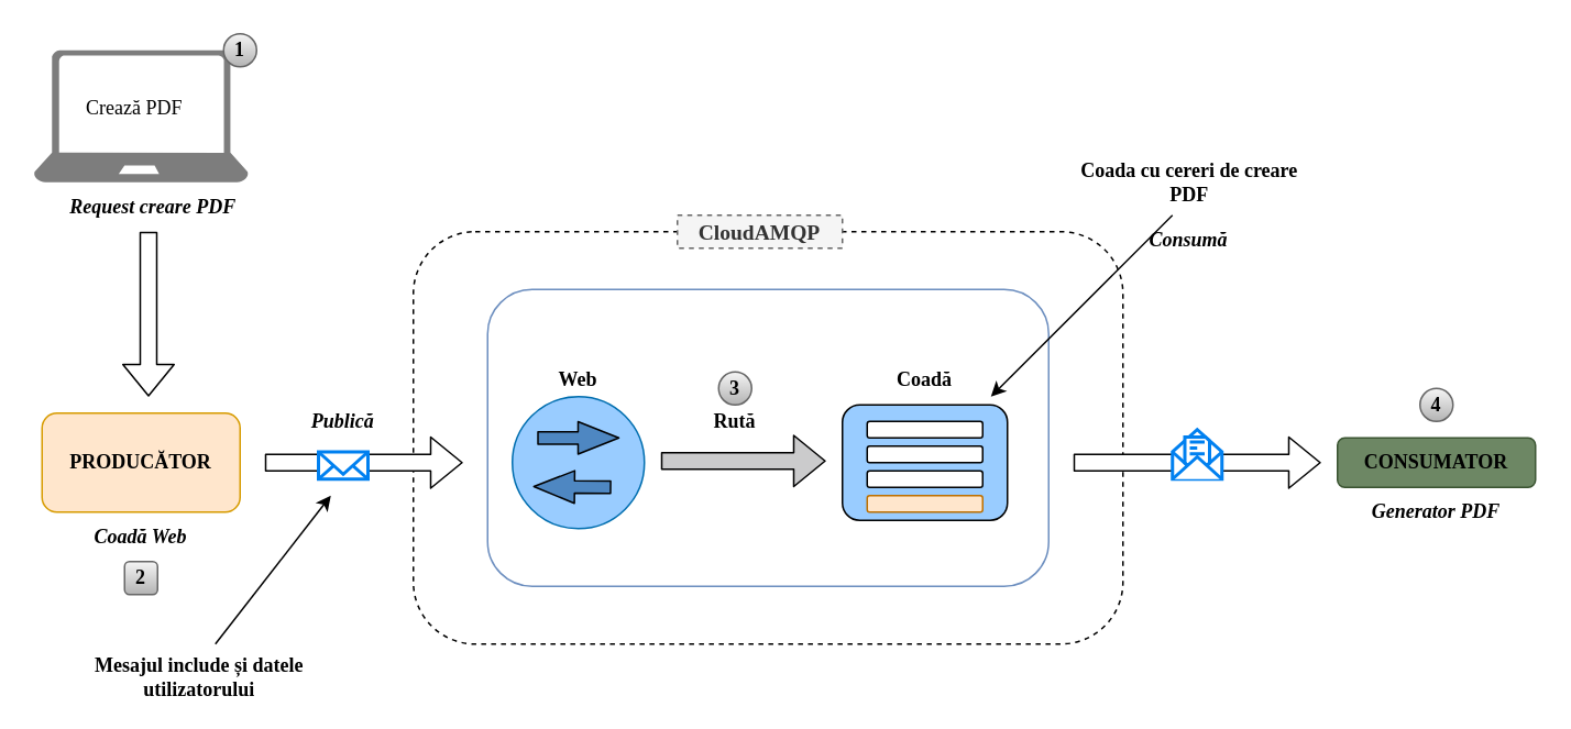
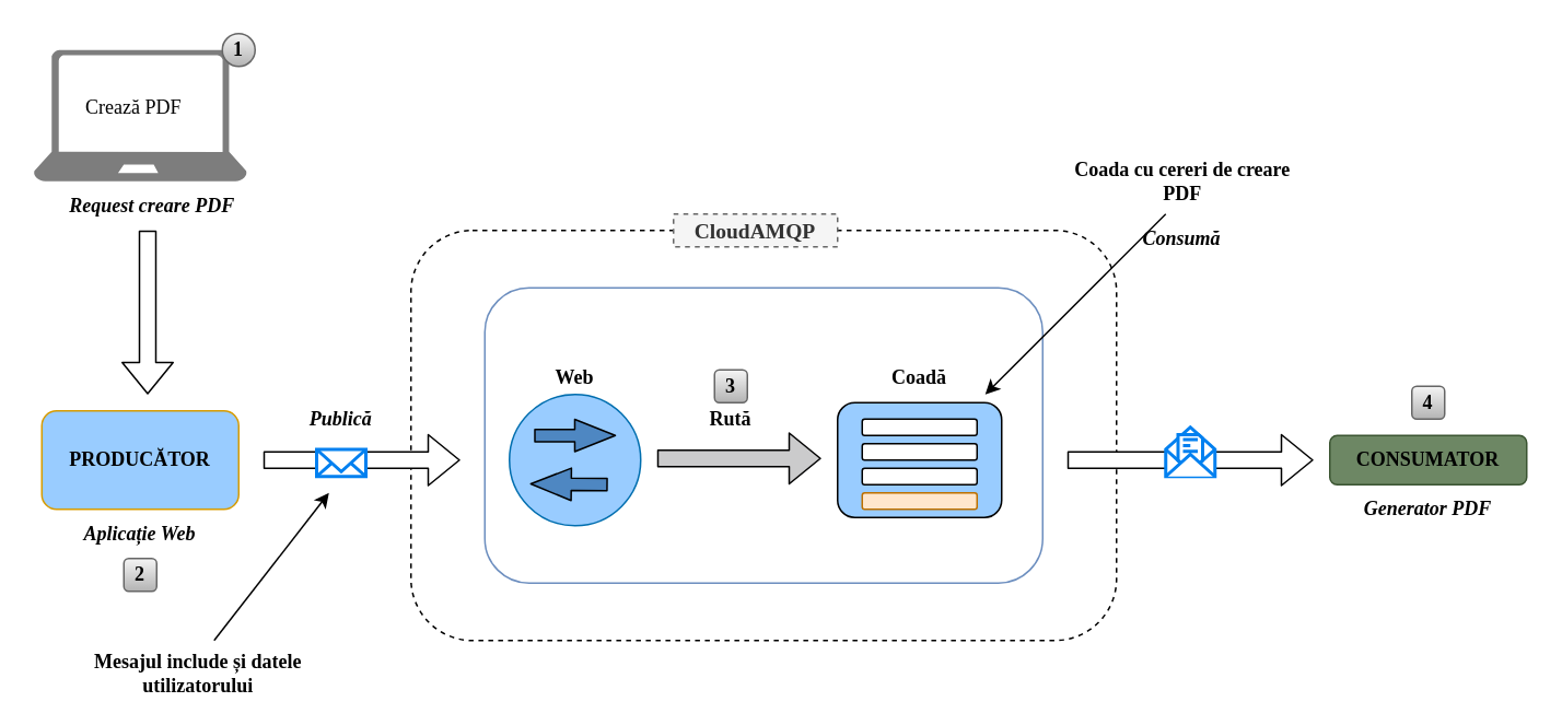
  <mxCell id="0" />
  <mxCell id="1" parent="0" />
  <mxCell id="2" value="" style="shadow=0;dashed=0;html=1;strokeColor=none;labelPosition=center;verticalLabelPosition=bottom;verticalAlign=top;align=center;shape=mxgraph.azure.laptop;fillColor=#7D7D7D;" parent="1" vertex="1"><mxGeometry x="20" y="30" width="130" height="80" as="geometry" /></mxCell>
  <mxCell id="3" value="&lt;font face=&quot;Verdana&quot;&gt;Crează PDF&lt;/font&gt;" style="text;html=1;resizable=0;points=[];autosize=1;align=left;verticalAlign=top;spacingTop=-4;rounded=0;" parent="1" vertex="1"><mxGeometry x="50" y="55" width="80" height="20" as="geometry" /></mxCell>
  <mxCell id="4" value="" style="shape=image;html=1;verticalAlign=top;verticalLabelPosition=bottom;labelBackgroundColor=#ffffff;imageAspect=0;aspect=fixed;image=https://cdn2.iconfinder.com/data/icons/font-awesome/1792/hand-pointer-o-128.png;rounded=0;rotation=-15;" parent="1" vertex="1"><mxGeometry x="105" y="70" width="25" height="25" as="geometry" /></mxCell>
- <mxCell id="5" value="&lt;b&gt;&lt;font face=&quot;Verdana&quot;&gt;PRODUCĂTOR&lt;/font&gt;&lt;/b&gt;" style="rounded=1;whiteSpace=wrap;html=1;fillColor=#ffe6cc;strokeColor=#d79b00;" parent="1" vertex="1"><mxGeometry x="25" y="250" width="120" height="60" as="geometry" /></mxCell>
+ <mxCell id="5" value="&lt;b&gt;&lt;font face=&quot;Verdana&quot;&gt;PRODUCĂTOR&lt;/font&gt;&lt;/b&gt;" style="rounded=1;whiteSpace=wrap;html=1;fillColor=#99ccff;strokeColor=#d79b00;" parent="1" vertex="1"><mxGeometry x="25" y="250" width="120" height="60" as="geometry" /></mxCell>
  <mxCell id="6" value="" style="shape=flexArrow;endArrow=classic;html=1;" parent="1" edge="1"><mxGeometry width="50" height="50" relative="1" as="geometry"><mxPoint x="89.5" y="140" as="sourcePoint" /><mxPoint x="89.5" y="240" as="targetPoint" /></mxGeometry></mxCell>
  <mxCell id="7" value="&lt;i&gt;&lt;b&gt;&lt;font face=&quot;Verdana&quot;&gt;Request creare PDF&lt;/font&gt;&lt;/b&gt;&lt;/i&gt;" style="text;html=1;strokeColor=none;fillColor=none;align=center;verticalAlign=middle;whiteSpace=wrap;rounded=0;" parent="1" vertex="1"><mxGeometry x="25" y="110" width="135" height="30" as="geometry" /></mxCell>
- <mxCell id="8" value="&lt;b&gt;&lt;i&gt;&lt;font face=&quot;Verdana&quot;&gt;Coadă Web&lt;/font&gt;&lt;/i&gt;&lt;/b&gt;" style="text;html=1;strokeColor=none;fillColor=none;align=center;verticalAlign=middle;whiteSpace=wrap;rounded=0;" parent="1" vertex="1"><mxGeometry x="25" y="310" width="120" height="30" as="geometry" /></mxCell>
+ <mxCell id="8" value="&lt;b&gt;&lt;i&gt;&lt;font face=&quot;Verdana&quot;&gt;Aplicație Web&lt;/font&gt;&lt;/i&gt;&lt;/b&gt;" style="text;html=1;strokeColor=none;fillColor=none;align=center;verticalAlign=middle;whiteSpace=wrap;rounded=0;" parent="1" vertex="1"><mxGeometry x="25" y="310" width="120" height="30" as="geometry" /></mxCell>
  <mxCell id="9" value="" style="rounded=1;whiteSpace=wrap;html=1;dashed=1;" parent="1" vertex="1"><mxGeometry x="250" y="140" width="430" height="250" as="geometry" /></mxCell>
  <mxCell id="10" value="" style="rounded=1;whiteSpace=wrap;html=1;fillColor=#FFFFFF;strokeColor=#6c8ebf;" parent="1" vertex="1"><mxGeometry x="295" y="175" width="340" height="180" as="geometry" /></mxCell>
  <mxCell id="11" value="&lt;b&gt;&lt;font style=&quot;font-size: 13px&quot; face=&quot;Verdana&quot;&gt;CloudAMQP&lt;/font&gt;&lt;/b&gt;" style="text;html=1;align=center;verticalAlign=middle;whiteSpace=wrap;rounded=0;dashed=1;fillColor=#f5f5f5;strokeColor=#666666;fontColor=#333333;" parent="1" vertex="1"><mxGeometry x="410" y="130" width="100" height="20" as="geometry" /></mxCell>
  <mxCell id="12" value="" style="shape=flexArrow;endArrow=classic;html=1;fillColor=#ffffff;" parent="1" edge="1"><mxGeometry width="50" height="50" relative="1" as="geometry"><mxPoint x="160" y="280" as="sourcePoint" /><mxPoint x="280" y="280" as="targetPoint" /></mxGeometry></mxCell>
  <mxCell id="13" value="&lt;i&gt;&lt;b&gt;&lt;font face=&quot;Verdana&quot;&gt;Publică&lt;/font&gt;&lt;/b&gt;&lt;/i&gt;" style="text;html=1;strokeColor=none;fillColor=none;align=center;verticalAlign=middle;whiteSpace=wrap;rounded=0;" parent="1" vertex="1"><mxGeometry x="140" y="240" width="135" height="30" as="geometry" /></mxCell>
  <mxCell id="14" value="" style="ellipse;whiteSpace=wrap;html=1;aspect=fixed;fillColor=#99CCFF;strokeColor=#006EAF;fontColor=#ffffff;" vertex="1" parent="1"><mxGeometry x="310" y="240" width="80" height="80" as="geometry" /></mxCell>
  <mxCell id="15" value="" style="shape=flexArrow;endArrow=classic;html=1;width=7.5;endSize=7.892;endWidth=11.25;fillColor=#4E87C2;" edge="1" parent="1"><mxGeometry width="50" height="50" relative="1" as="geometry"><mxPoint x="325" y="265" as="sourcePoint" /><mxPoint x="375" y="265" as="targetPoint" /></mxGeometry></mxCell>
  <mxCell id="16" value="" style="shape=flexArrow;endArrow=classic;html=1;width=7.5;endSize=7.892;endWidth=11.25;fillColor=#4E87C2;gradientColor=none;" edge="1" parent="1"><mxGeometry width="50" height="50" relative="1" as="geometry"><mxPoint x="370" y="295" as="sourcePoint" /><mxPoint x="322.5" y="294.5" as="targetPoint" /></mxGeometry></mxCell>
  <mxCell id="17" value="" style="shape=flexArrow;endArrow=classic;html=1;fillColor=#CBCBCC;" edge="1" parent="1"><mxGeometry width="50" height="50" relative="1" as="geometry"><mxPoint x="400" y="279" as="sourcePoint" /><mxPoint x="500" y="279" as="targetPoint" /></mxGeometry></mxCell>
  <mxCell id="18" value="" style="rounded=1;whiteSpace=wrap;html=1;fillColor=#99CCFF;" vertex="1" parent="1"><mxGeometry x="510" y="245" width="100" height="70" as="geometry" /></mxCell>
  <mxCell id="19" value="" style="rounded=1;whiteSpace=wrap;html=1;fillColor=#ffffff;" vertex="1" parent="1"><mxGeometry x="525" y="255" width="70" height="10" as="geometry" /></mxCell>
  <mxCell id="20" value="" style="rounded=1;whiteSpace=wrap;html=1;fillColor=#ffffff;" vertex="1" parent="1"><mxGeometry x="525" y="270" width="70" height="10" as="geometry" /></mxCell>
  <mxCell id="21" value="" style="rounded=1;whiteSpace=wrap;html=1;fillColor=#ffffff;" vertex="1" parent="1"><mxGeometry x="525" y="285" width="70" height="10" as="geometry" /></mxCell>
  <mxCell id="22" value="" style="rounded=1;whiteSpace=wrap;html=1;fillColor=#FFE6cc;strokeColor=#BD7000;fontColor=#ffffff;" vertex="1" parent="1"><mxGeometry x="525" y="300" width="70" height="10" as="geometry" /></mxCell>
  <mxCell id="23" value="&lt;span&gt;&lt;b&gt;&lt;font face=&quot;Verdana&quot;&gt;Coadă&lt;/font&gt;&lt;/b&gt;&lt;/span&gt;" style="text;html=1;strokeColor=none;fillColor=none;align=center;verticalAlign=middle;whiteSpace=wrap;rounded=0;" vertex="1" parent="1"><mxGeometry x="540" y="220" width="40" height="20" as="geometry" /></mxCell>
  <mxCell id="24" value="&lt;b&gt;&lt;font face=&quot;Verdana&quot;&gt;Rută&lt;/font&gt;&lt;/b&gt;" style="text;html=1;strokeColor=none;fillColor=none;align=center;verticalAlign=middle;whiteSpace=wrap;rounded=0;" vertex="1" parent="1"><mxGeometry x="425" y="245" width="40" height="20" as="geometry" /></mxCell>
  <mxCell id="25" value="&lt;b&gt;&lt;font face=&quot;Verdana&quot;&gt;Web&lt;/font&gt;&lt;/b&gt;" style="text;html=1;strokeColor=none;fillColor=none;align=center;verticalAlign=middle;whiteSpace=wrap;rounded=0;" vertex="1" parent="1"><mxGeometry x="330" y="220" width="40" height="20" as="geometry" /></mxCell>
  <mxCell id="26" value="" style="shape=flexArrow;endArrow=classic;html=1;fillColor=#ffffff;" edge="1" parent="1"><mxGeometry width="50" height="50" relative="1" as="geometry"><mxPoint x="650" y="280" as="sourcePoint" /><mxPoint x="800" y="280" as="targetPoint" /></mxGeometry></mxCell>
  <mxCell id="27" value="" style="html=1;verticalLabelPosition=bottom;align=center;labelBackgroundColor=#ffffff;verticalAlign=top;strokeWidth=2;strokeColor=#0080F0;fillColor=#ffffff;shadow=0;dashed=0;shape=mxgraph.ios7.icons.envelope_(message);" vertex="1" parent="1"><mxGeometry x="710" y="260" width="30" height="30" as="geometry" /></mxCell>
  <mxCell id="28" value="" style="html=1;verticalLabelPosition=bottom;align=center;labelBackgroundColor=#ffffff;verticalAlign=top;strokeWidth=2;strokeColor=#0080F0;fillColor=#ffffff;shadow=0;dashed=0;shape=mxgraph.ios7.icons.mail;" vertex="1" parent="1"><mxGeometry x="192.5" y="273.5" width="30" height="16.5" as="geometry" /></mxCell>
  <mxCell id="29" value="&lt;i&gt;&lt;b&gt;&lt;font face=&quot;Verdana&quot;&gt;Consumă&lt;/font&gt;&lt;/b&gt;&lt;/i&gt;" style="text;html=1;strokeColor=none;fillColor=none;align=center;verticalAlign=middle;whiteSpace=wrap;rounded=0;" vertex="1" parent="1"><mxGeometry x="700" y="135" width="40" height="20" as="geometry" /></mxCell>
  <mxCell id="30" value="&lt;font face=&quot;Verdana&quot; color=&quot;#000000&quot;&gt;&lt;b&gt;CONSUMATOR&lt;/b&gt;&lt;/font&gt;" style="rounded=1;whiteSpace=wrap;html=1;fillColor=#6d8764;strokeColor=#3A5431;fontColor=#ffffff;" vertex="1" parent="1"><mxGeometry x="810" y="265" width="120" height="30" as="geometry" /></mxCell>
  <mxCell id="31" value="" style="shape=image;verticalLabelPosition=bottom;labelBackgroundColor=#ffffff;verticalAlign=top;aspect=fixed;imageAspect=0;image=https://encrypted-tbn0.gstatic.com/images?q=tbn:ANd9GcRxePdFeT2ZMQWmH1yoJ8qKBGzcDYLm7c0rh98nly5u-yL7YZcF;" vertex="1" parent="1"><mxGeometry x="415" y="190" width="90" height="17" as="geometry" /></mxCell>
  <mxCell id="32" value="&lt;b&gt;&lt;i&gt;&lt;font face=&quot;Verdana&quot;&gt;Generator PDF&lt;/font&gt;&lt;/i&gt;&lt;/b&gt;" style="text;html=1;strokeColor=none;fillColor=none;align=center;verticalAlign=middle;whiteSpace=wrap;rounded=0;" vertex="1" parent="1"><mxGeometry x="810" y="295" width="120" height="30" as="geometry" /></mxCell>
  <mxCell id="33" value="" style="endArrow=classic;html=1;fillColor=none;gradientColor=none;" edge="1" parent="1"><mxGeometry width="50" height="50" relative="1" as="geometry"><mxPoint x="130" y="390" as="sourcePoint" /><mxPoint x="200" y="300" as="targetPoint" /></mxGeometry></mxCell>
  <mxCell id="34" value="&lt;b&gt;&lt;font face=&quot;Verdana&quot;&gt;Mesajul include&amp;nbsp;&lt;span&gt;și datele utilizatorului&lt;/span&gt;&lt;/font&gt;&lt;/b&gt;" style="text;html=1;strokeColor=none;fillColor=none;align=center;verticalAlign=middle;whiteSpace=wrap;rounded=0;" vertex="1" parent="1"><mxGeometry x="50" y="400" width="141" height="20" as="geometry" /></mxCell>
  <mxCell id="35" value="" style="endArrow=classic;html=1;fillColor=none;gradientColor=none;" edge="1" parent="1"><mxGeometry width="50" height="50" relative="1" as="geometry"><mxPoint x="710" y="130" as="sourcePoint" /><mxPoint x="600" y="240" as="targetPoint" /></mxGeometry></mxCell>
  <mxCell id="36" value="&lt;font face=&quot;Verdana&quot;&gt;&lt;b&gt;Coada cu cereri de creare PDF&lt;/b&gt;&lt;/font&gt;&lt;br&gt;" style="text;html=1;strokeColor=none;fillColor=none;align=center;verticalAlign=middle;whiteSpace=wrap;rounded=0;" vertex="1" parent="1"><mxGeometry x="649.5" y="100" width="141" height="20" as="geometry" /></mxCell>
  <mxCell id="37" value="&lt;font face=&quot;Verdana&quot;&gt;&lt;b&gt;1&lt;/b&gt;&lt;/font&gt;" style="ellipse;whiteSpace=wrap;html=1;aspect=fixed;fillColor=#f5f5f5;gradientColor=#b3b3b3;strokeColor=#666666;" vertex="1" parent="1"><mxGeometry x="135" y="20" width="20" height="20" as="geometry" /></mxCell>
  <mxCell id="38" value="&lt;font face=&quot;Verdana&quot;&gt;&lt;b&gt;2&lt;/b&gt;&lt;/font&gt;" style="whiteSpace=wrap;html=1;aspect=fixed;fillColor=#f5f5f5;gradientColor=#b3b3b3;strokeColor=#666666;rounded=1;" vertex="1" parent="1"><mxGeometry x="75" y="340" width="20" height="20" as="geometry" /></mxCell>
- <mxCell id="39" value="&lt;font face=&quot;Verdana&quot;&gt;&lt;b&gt;3&lt;/b&gt;&lt;/font&gt;" style="ellipse;whiteSpace=wrap;html=1;aspect=fixed;fillColor=#f5f5f5;gradientColor=#b3b3b3;strokeColor=#666666;" vertex="1" parent="1"><mxGeometry x="435" y="225" width="20" height="20" as="geometry" /></mxCell>
- <mxCell id="40" value="&lt;font face=&quot;Verdana&quot;&gt;&lt;b&gt;4&lt;/b&gt;&lt;/font&gt;" style="ellipse;whiteSpace=wrap;html=1;aspect=fixed;fillColor=#f5f5f5;gradientColor=#b3b3b3;strokeColor=#666666;" vertex="1" parent="1"><mxGeometry x="860" y="235" width="20" height="20" as="geometry" /></mxCell>
+ <mxCell id="39" value="&lt;font face=&quot;Verdana&quot;&gt;&lt;b&gt;3&lt;/b&gt;&lt;/font&gt;" style="whiteSpace=wrap;html=1;aspect=fixed;fillColor=#f5f5f5;gradientColor=#b3b3b3;strokeColor=#666666;rounded=1;" vertex="1" parent="1"><mxGeometry x="435" y="225" width="20" height="20" as="geometry" /></mxCell>
+ <mxCell id="40" value="&lt;font face=&quot;Verdana&quot;&gt;&lt;b&gt;4&lt;/b&gt;&lt;/font&gt;" style="whiteSpace=wrap;html=1;aspect=fixed;fillColor=#f5f5f5;gradientColor=#b3b3b3;strokeColor=#666666;rounded=1;" vertex="1" parent="1"><mxGeometry x="860" y="235" width="20" height="20" as="geometry" /></mxCell>
